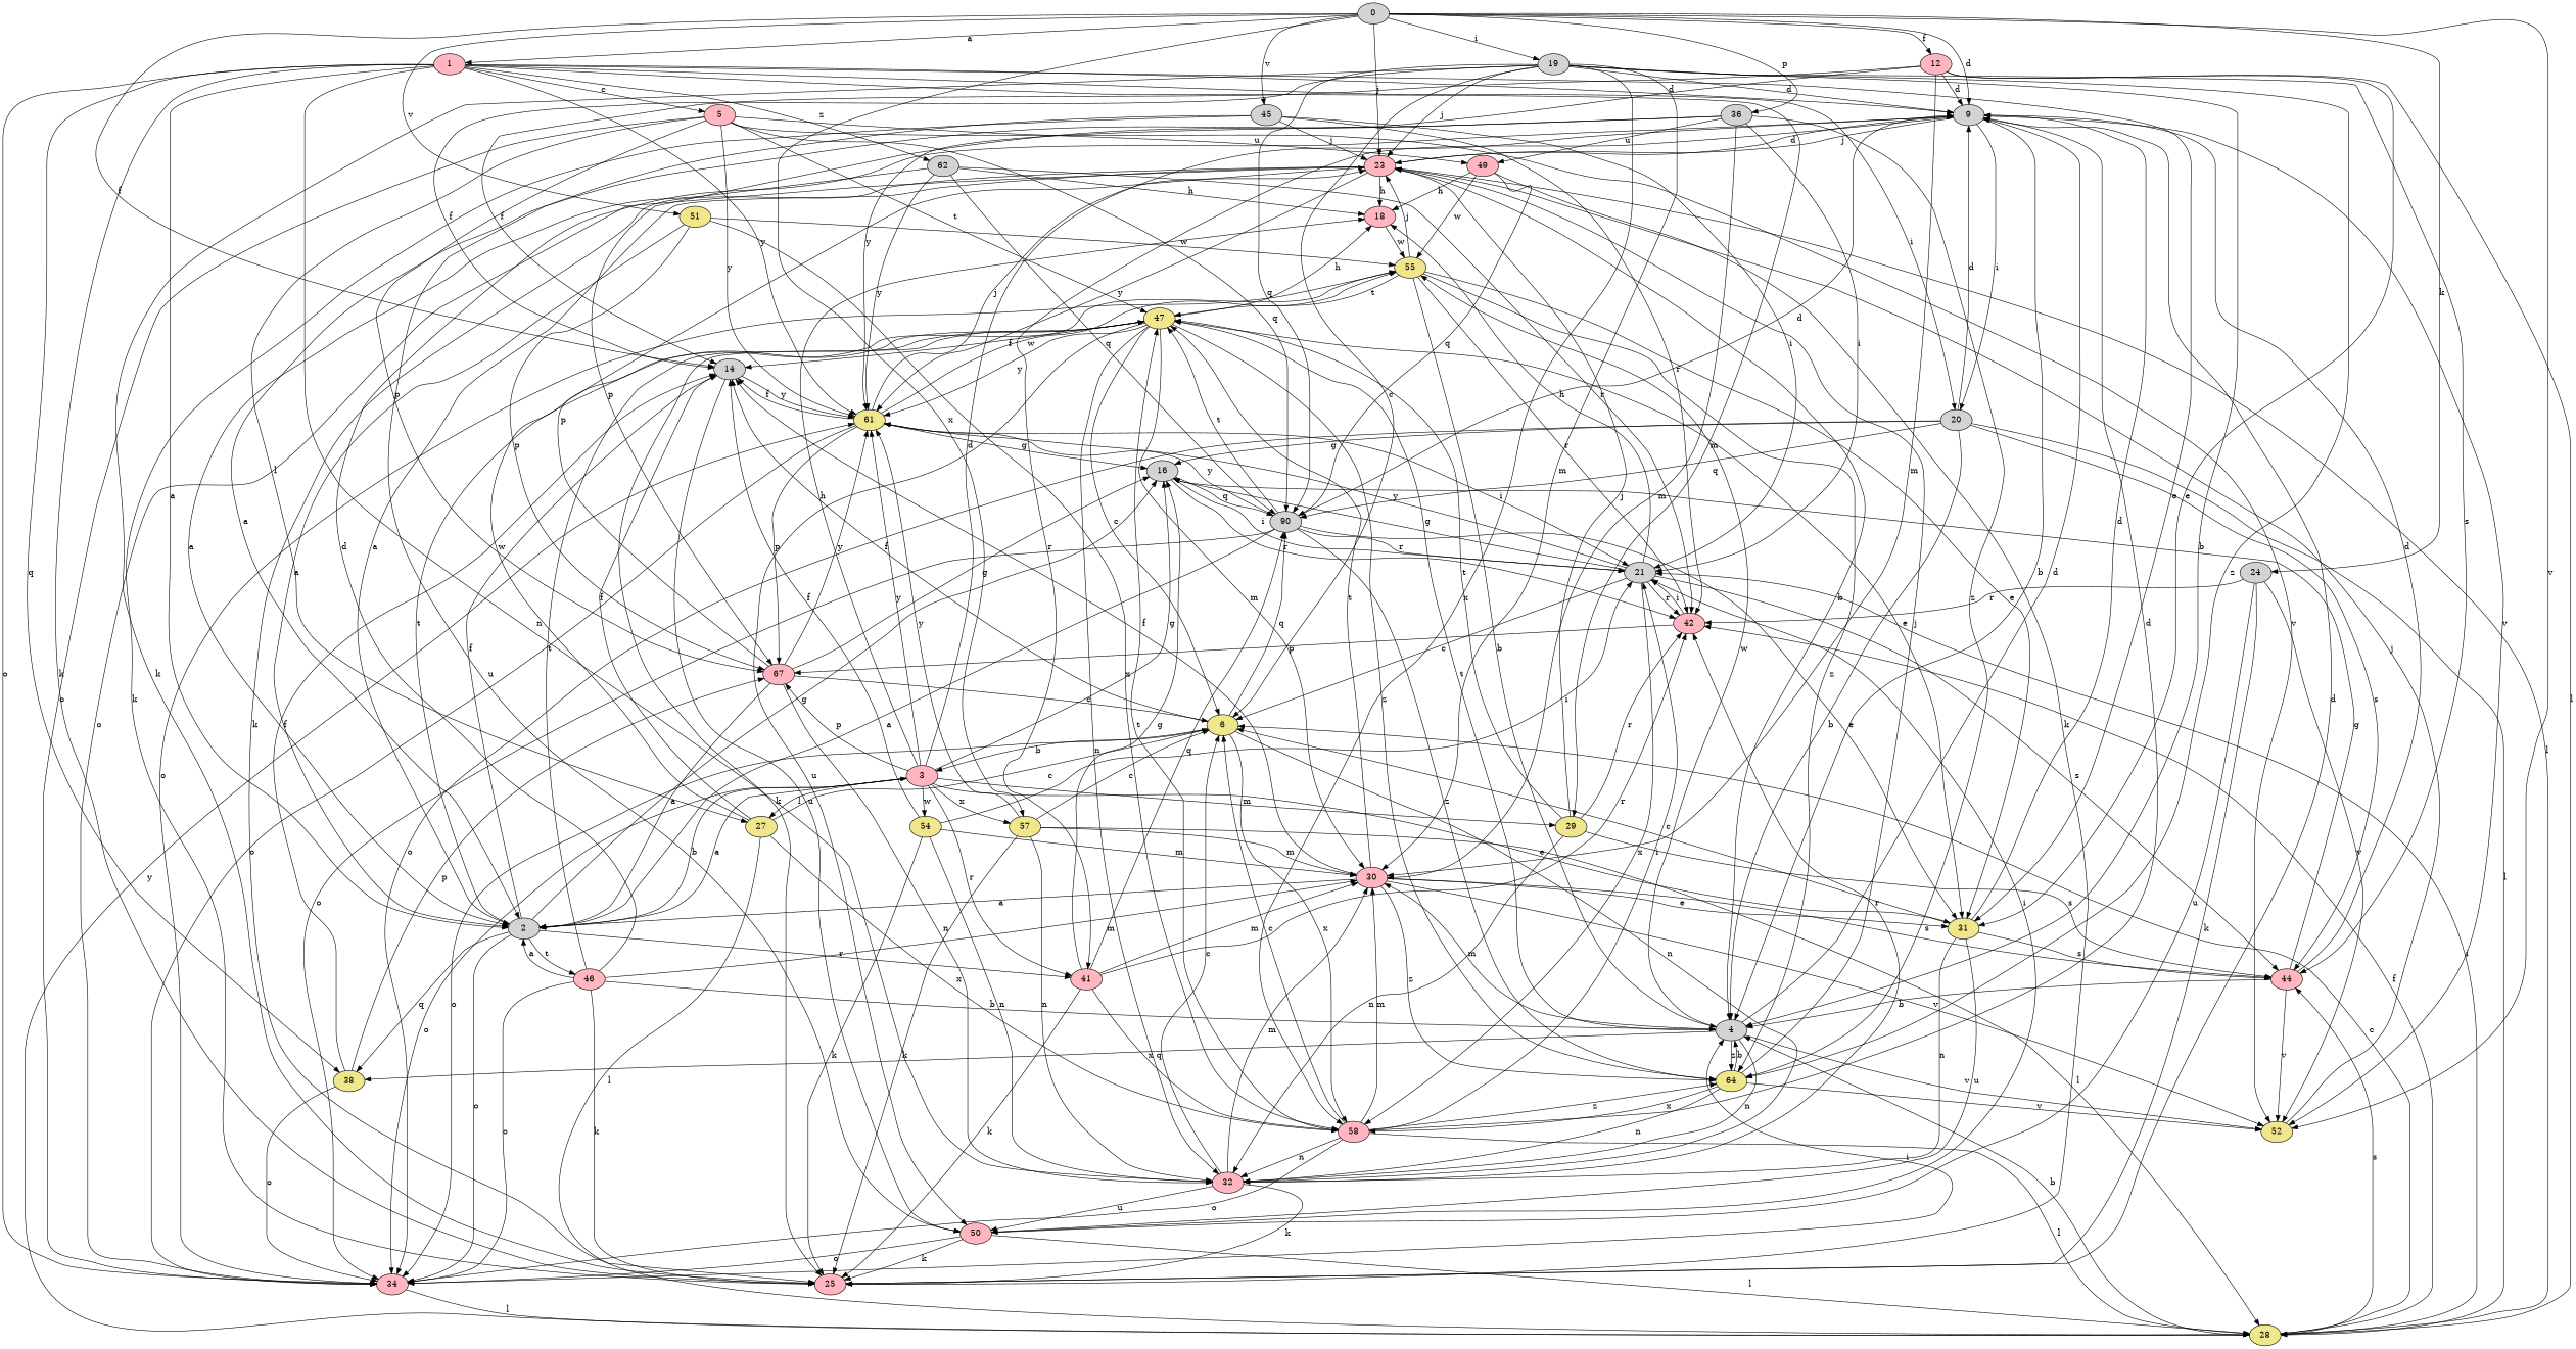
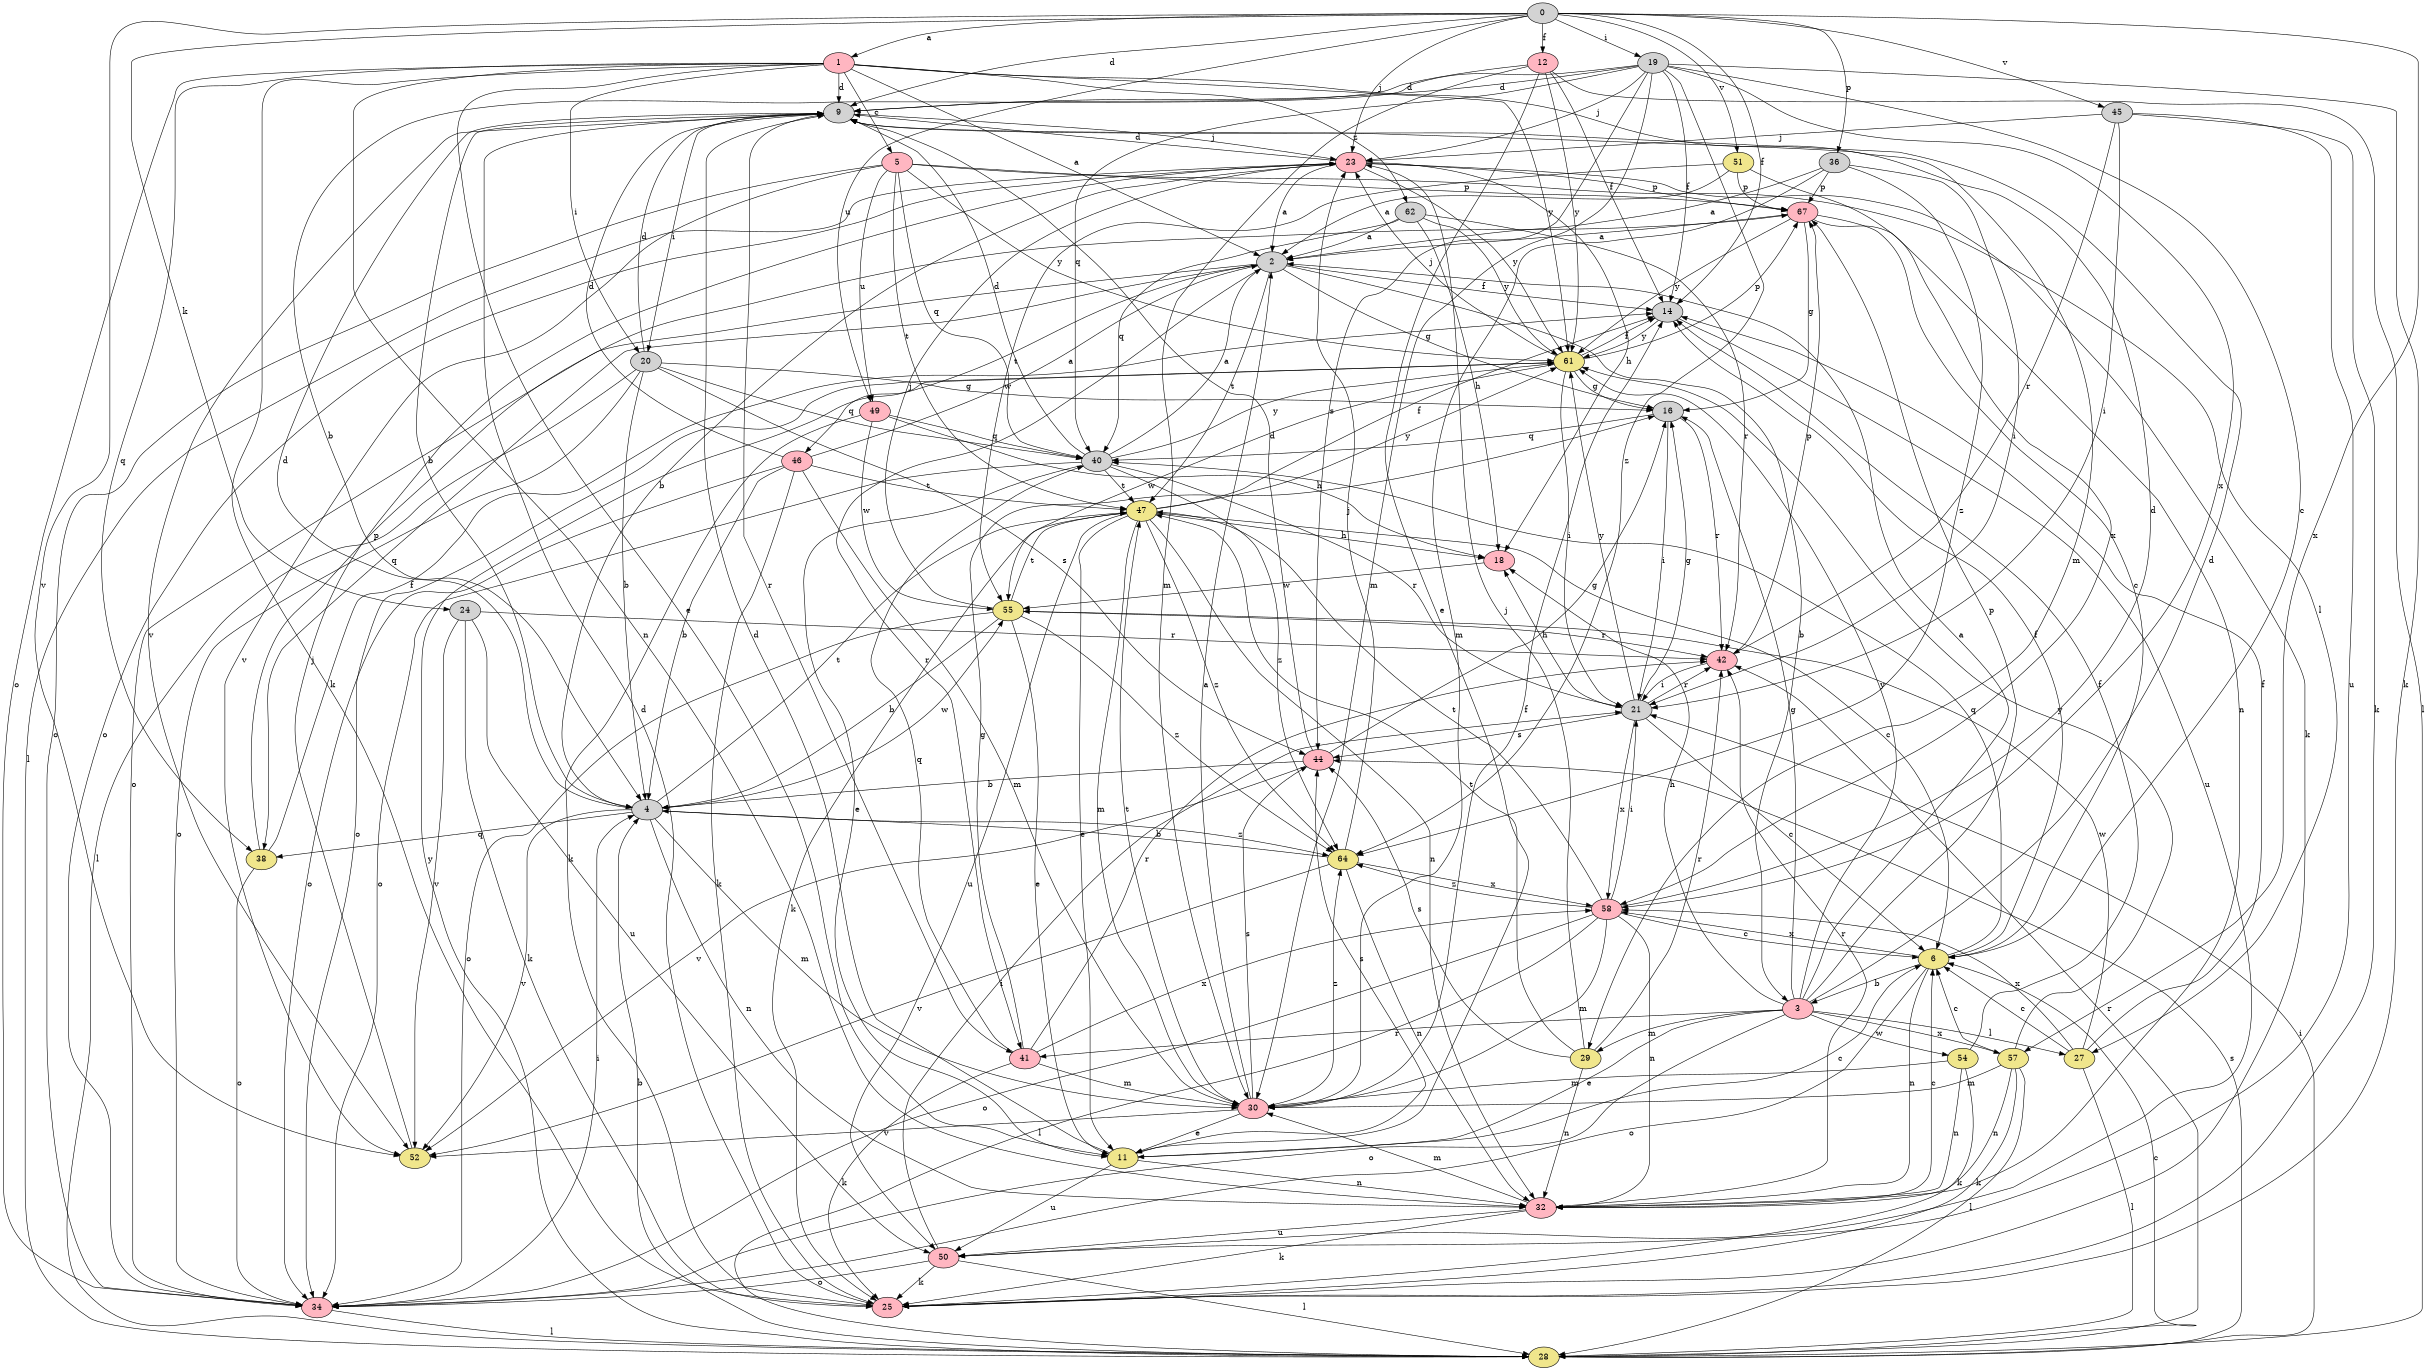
  strict digraph {
    node [fillcolor=lightpink style=filled]
    0 [fillcolor=lightgrey]
    1
    9 [fillcolor=lightgrey]
    12
    14 [fillcolor=lightgrey]
    19 [fillcolor=lightgrey]
    23
    24 [fillcolor=lightgrey]
    36 [fillcolor=lightgrey]
    45 [fillcolor=lightgrey]
    49
    51 [fillcolor=khaki]
    52 [fillcolor=khaki]
    57 [fillcolor=khaki]
    2 [fillcolor=lightgrey]
    5
-   11 [fillcolor=khaki label=31]
+   11 [fillcolor=khaki]
    20 [fillcolor=lightgrey]
    25
    29 [fillcolor=khaki]
    32
    34
    38 [fillcolor=khaki]
    61 [fillcolor=khaki]
    62 [fillcolor=lightgrey]
    41
    4 [fillcolor=lightgrey]
    30
    28 [fillcolor=khaki]
    50
    64 [fillcolor=khaki]
-   40 [fillcolor=lightgrey label=90]
+   40 [fillcolor=lightgrey]
    6 [fillcolor=khaki]
    58
    44
    18
    n37 [label=67]
    42
    21 [fillcolor=lightgrey]
    55 [fillcolor=khaki]
    3
    16 [fillcolor=lightgrey]
    46
    47 [fillcolor=khaki]
    27 [fillcolor=khaki]
    54 [fillcolor=khaki]
    0 -> 1 [label=a]
    0 -> 9 [label=d]
    0 -> 12 [label=f]
    0 -> 14 [label=f]
    0 -> 19 [label=i]
    0 -> 23 [label=j]
    0 -> 24 [label=k]
    0 -> 36 [label=p]
    0 -> 45 [label=v]
-   36 -> 49 [label=u]
+   0 -> 49 [label=u]
    0 -> 51 [label=v]
    0 -> 52 [label=v]
    0 -> 57 [label=x]
    1 -> 9 [label=d]
    1 -> 2 [label=a]
    1 -> 5 [label=c]
    1 -> 11 [label=e]
    1 -> 20 [label=i]
    1 -> 25 [label=k]
    1 -> 29 [label=m]
    1 -> 32 [label=n]
    1 -> 34 [label=o]
    1 -> 38 [label=q]
    1 -> 61 [label=y]
    1 -> 62 [label=z]
    9 -> 23 [label=j]
    9 -> 52 [label=v]
    9 -> 20 [label=i]
    9 -> 41 [label=r]
    9 -> 4 [label=b]
    12 -> 9 [label=d]
    12 -> 14 [label=f]
    12 -> 11 [label=e]
    12 -> 61 [label=y]
    12 -> 30 [label=m]
    12 -> 28 [label=l]
    14 -> 61 [label=y]
    14 -> 50 [label=u]
    19 -> 9 [label=d]
    19 -> 14 [label=f]
    19 -> 23 [label=j]
    19 -> 25 [label=k]
    19 -> 4 [label=b]
    19 -> 30 [label=m]
    19 -> 64 [label=z]
    19 -> 40 [label=q]
    19 -> 6 [label=c]
    19 -> 58 [label=x]
    19 -> 44 [label=s]
    23 -> 9 [label=d]
    23 -> 2 [label=a]
    23 -> 25 [label=k]
    23 -> 34 [label=o]
    23 -> 61 [label=y]
    23 -> 4 [label=b]
    23 -> 28 [label=l]
    23 -> 18 [label=h]
-   n37 -> 23 [label=p]
+   23 -> n37 [label=p]
    24 -> 52 [label=v]
    24 -> 25 [label=k]
    24 -> 50 [label=u]
    24 -> 42 [label=r]
    36 -> 2 [label=a]
    36 -> 30 [label=m]
    36 -> 64 [label=z]
    36 -> n37 [label=p]
    36 -> 21 [label=i]
    45 -> 23 [label=j]
    45 -> 25 [label=k]
    45 -> 50 [label=u]
    45 -> 42 [label=r]
    45 -> 21 [label=i]
    49 -> 25 [label=k]
    49 -> 40 [label=q]
    49 -> 18 [label=h]
    49 -> 55 [label=w]
    51 -> 2 [label=a]
    51 -> 58 [label=x]
    51 -> n37 [label=p]
    51 -> 55 [label=w]
    52 -> 23 [label=j]
    57 -> 25 [label=k]
    57 -> 32 [label=n]
    57 -> 61 [label=y]
    57 -> 30 [label=m]
    57 -> 28 [label=l]
    57 -> 6 [label=c]
    2 -> 14 [label=f]
    2 -> 34 [label=o]
    2 -> 38 [label=q]
    2 -> 41 [label=r]
    2 -> 3 [label=b]
    2 -> 16 [label=g]
    2 -> 46 [label=t]
    2 -> 47 [label=t]
    5 -> 49 [label=u]
    5 -> 52 [label=v]
    5 -> 34 [label=o]
    5 -> 61 [label=y]
    5 -> 40 [label=q]
    5 -> n37 [label=p]
    5 -> 47 [label=t]
    5 -> 27 [label=l]
    11 -> 9 [label=d]
    11 -> 32 [label=n]
    11 -> 50 [label=u]
    11 -> 6 [label=c]
    11 -> 44 [label=s]
    20 -> 9 [label=d]
    20 -> 34 [label=o]
    20 -> 4 [label=b]
    20 -> 28 [label=l]
    20 -> 40 [label=q]
    20 -> 44 [label=s]
    20 -> 16 [label=g]
    25 -> 9 [label=d]
    29 -> 23 [label=j]
    29 -> 32 [label=n]
    29 -> 44 [label=s]
    29 -> 42 [label=r]
    29 -> 47 [label=t]
    32 -> 25 [label=k]
    32 -> 30 [label=m]
    32 -> 50 [label=u]
    32 -> 6 [label=c]
    32 -> 42 [label=r]
    34 -> 4 [label=i]
    34 -> 28 [label=l]
    38 -> 14 [label=f]
    38 -> 34 [label=o]
    38 -> n37 [label=p]
    61 -> 14 [label=f]
    61 -> 23 [label=j]
    61 -> 34 [label=o]
    61 -> n37 [label=p]
    61 -> 21 [label=i]
    61 -> 55 [label=w]
    61 -> 16 [label=g]
    62 -> 2 [label=a]
    62 -> 61 [label=y]
    62 -> 40 [label=q]
    62 -> 18 [label=h]
    62 -> 42 [label=r]
    41 -> 25 [label=k]
    41 -> 30 [label=m]
    41 -> 40 [label=q]
    41 -> 58 [label=x]
    41 -> 42 [label=r]
    41 -> 16 [label=g]
    4 -> 9 [label=d]
    4 -> 52 [label=v]
    4 -> 32 [label=n]
    4 -> 38 [label=q]
    4 -> 30 [label=m]
    4 -> 64 [label=z]
    4 -> 55 [label=w]
    4 -> 47 [label=t]
    30 -> 14 [label=f]
    30 -> 52 [label=v]
    30 -> 2 [label=a]
    30 -> 11 [label=e]
    30 -> 64 [label=z]
    30 -> 44 [label=s]
    30 -> 47 [label=t]
    28 -> 61 [label=y]
    28 -> 4 [label=b]
    28 -> 6 [label=c]
    28 -> 44 [label=s]
-   28 -> 42 [label=f]
+   28 -> 42 [label=r]
    28 -> 21 [label=i]
    50 -> 25 [label=k]
    50 -> 34 [label=o]
    50 -> 28 [label=l]
    50 -> 21 [label=i]
    64 -> 23 [label=j]
    64 -> 52 [label=v]
    64 -> 32 [label=n]
    64 -> 4 [label=b]
    64 -> 58 [label=x]
    40 -> 9 [label=d]
    40 -> 2 [label=a]
    40 -> 11 [label=e]
    40 -> 34 [label=o]
    40 -> 61 [label=y]
    40 -> 64 [label=z]
    40 -> 21 [label=r]
    40 -> 47 [label=t]
    6 -> 14 [label=f]
    6 -> 32 [label=n]
    6 -> 34 [label=o]
    6 -> 40 [label=q]
    6 -> 58 [label=x]
    6 -> 3 [label=b]
    58 -> 9 [label=d]
    58 -> 32 [label=n]
    58 -> 34 [label=o]
    58 -> 30 [label=m]
    58 -> 28 [label=l]
    58 -> 64 [label=z]
    58 -> 6 [label=c]
    58 -> 21 [label=i]
    58 -> 47 [label=t]
    44 -> 9 [label=d]
    44 -> 52 [label=v]
    44 -> 4 [label=b]
    44 -> 16 [label=g]
    18 -> 55 [label=w]
    n37 -> 2 [label=a]
    n37 -> 32 [label=n]
    n37 -> 61 [label=y]
    n37 -> 6 [label=c]
    n37 -> 16 [label=g]
    42 -> n37 [label=p]
    42 -> 21 [label=i]
    21 -> 61 [label=y]
    21 -> 6 [label=c]
    21 -> 58 [label=x]
    21 -> 44 [label=s]
    21 -> 18 [label=h]
    21 -> 42 [label=r]
    21 -> 16 [label=g]
    55 -> 23 [label=j]
    55 -> 11 [label=e]
    55 -> 34 [label=o]
    55 -> 4 [label=b]
    55 -> 64 [label=z]
    55 -> 42 [label=r]
    55 -> 47 [label=t]
    3 -> 9 [label=d]
    3 -> 57 [label=x]
    3 -> 2 [label=a]
    3 -> 11 [label=e]
    3 -> 29 [label=m]
    3 -> 34 [label=o]
    3 -> 61 [label=y]
    3 -> 41 [label=r]
    3 -> 18 [label=h]
    3 -> n37 [label=p]
    3 -> 16 [label=g]
    3 -> 27 [label=l]
    3 -> 54 [label=w]
    16 -> 40 [label=q]
    16 -> 42 [label=r]
    16 -> 21 [label=i]
    46 -> 9 [label=d]
    46 -> 2 [label=a]
    46 -> 25 [label=k]
    46 -> 34 [label=o]
    46 -> 4 [label=b]
    46 -> 30 [label=m]
    46 -> 47 [label=t]
    47 -> 14 [label=f]
    47 -> 11 [label=e]
    47 -> 25 [label=k]
    47 -> 32 [label=n]
    47 -> 61 [label=y]
    47 -> 30 [label=m]
    47 -> 50 [label=u]
    47 -> 64 [label=z]
    47 -> 6 [label=c]
    47 -> 18 [label=h]
    27 -> 14 [label=f]
    27 -> 28 [label=l]
    27 -> 6 [label=c]
    27 -> 58 [label=x]
    27 -> 55 [label=w]
    54 -> 14 [label=f]
    54 -> 25 [label=k]
    54 -> 32 [label=n]
    54 -> 30 [label=m]
-   54 -> 21 [label=i]
  }
